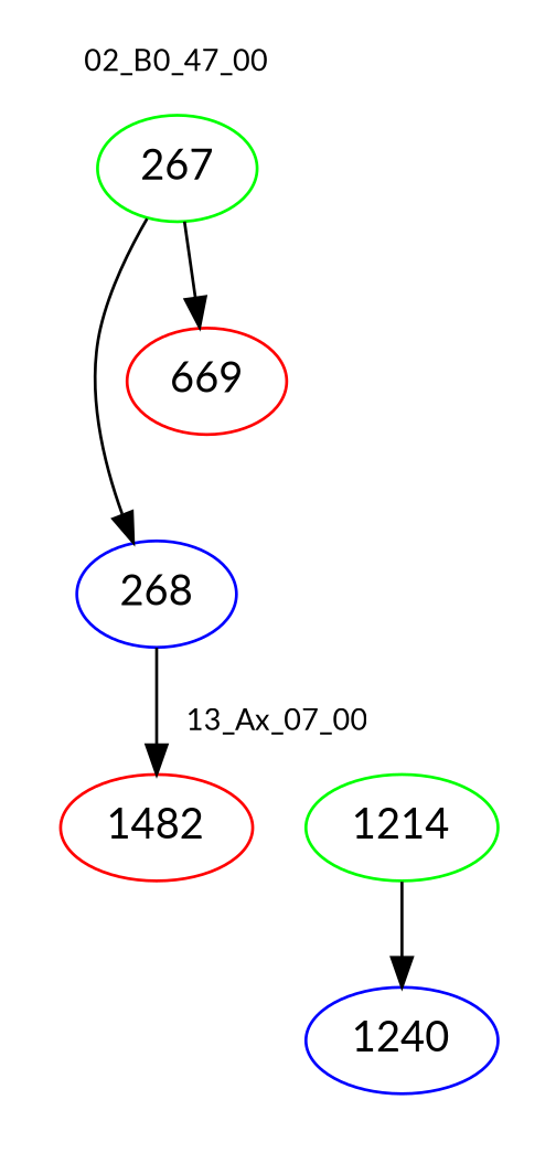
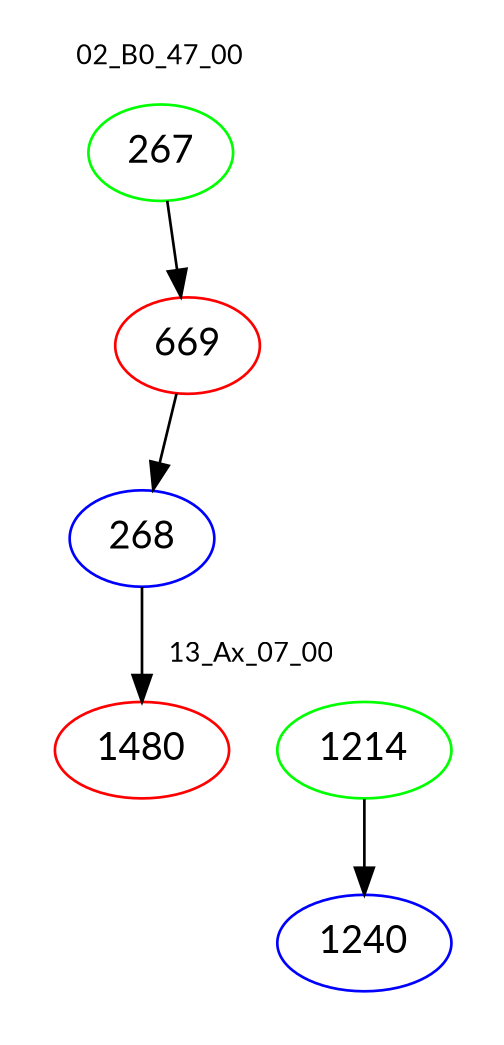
  digraph {
    fontname=Lato
    node [color=green fontname=Lato]
    edge [color=black fontname=Lato]
    n1 [label=1214]
    n2 [color=blue label=1240]
-   n3 [color=red label=1482]
+   n3 [color=red label=1480]
    n4 [label=267]
    n5 [color=blue label=268]
    n6 [color=red label=669]
    subgraph cluster_1 {
      color=white
      fontsize=10
      label="13_Ax_07_00"
      n1
      n2
      n3
    }
    subgraph cluster_2 {
      color=white
      fontsize=10
      label="02_B0_47_00"
      n4
      n5
      n6
    }
    n1 -> n2
-   n4 -> n5
+   n6 -> n5
    n4 -> n6
    n5 -> n3
  }
